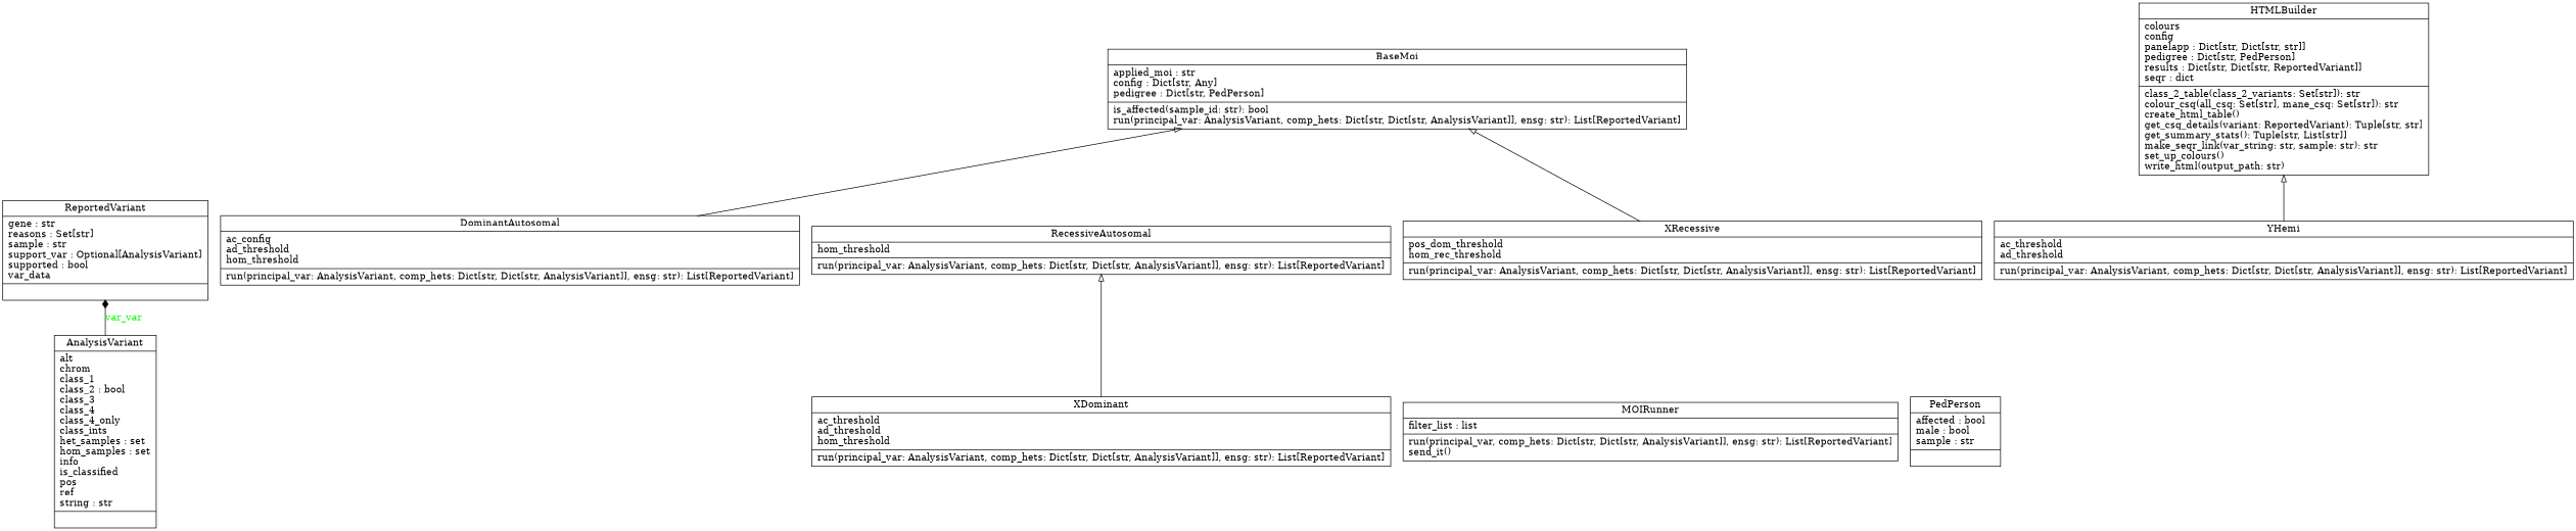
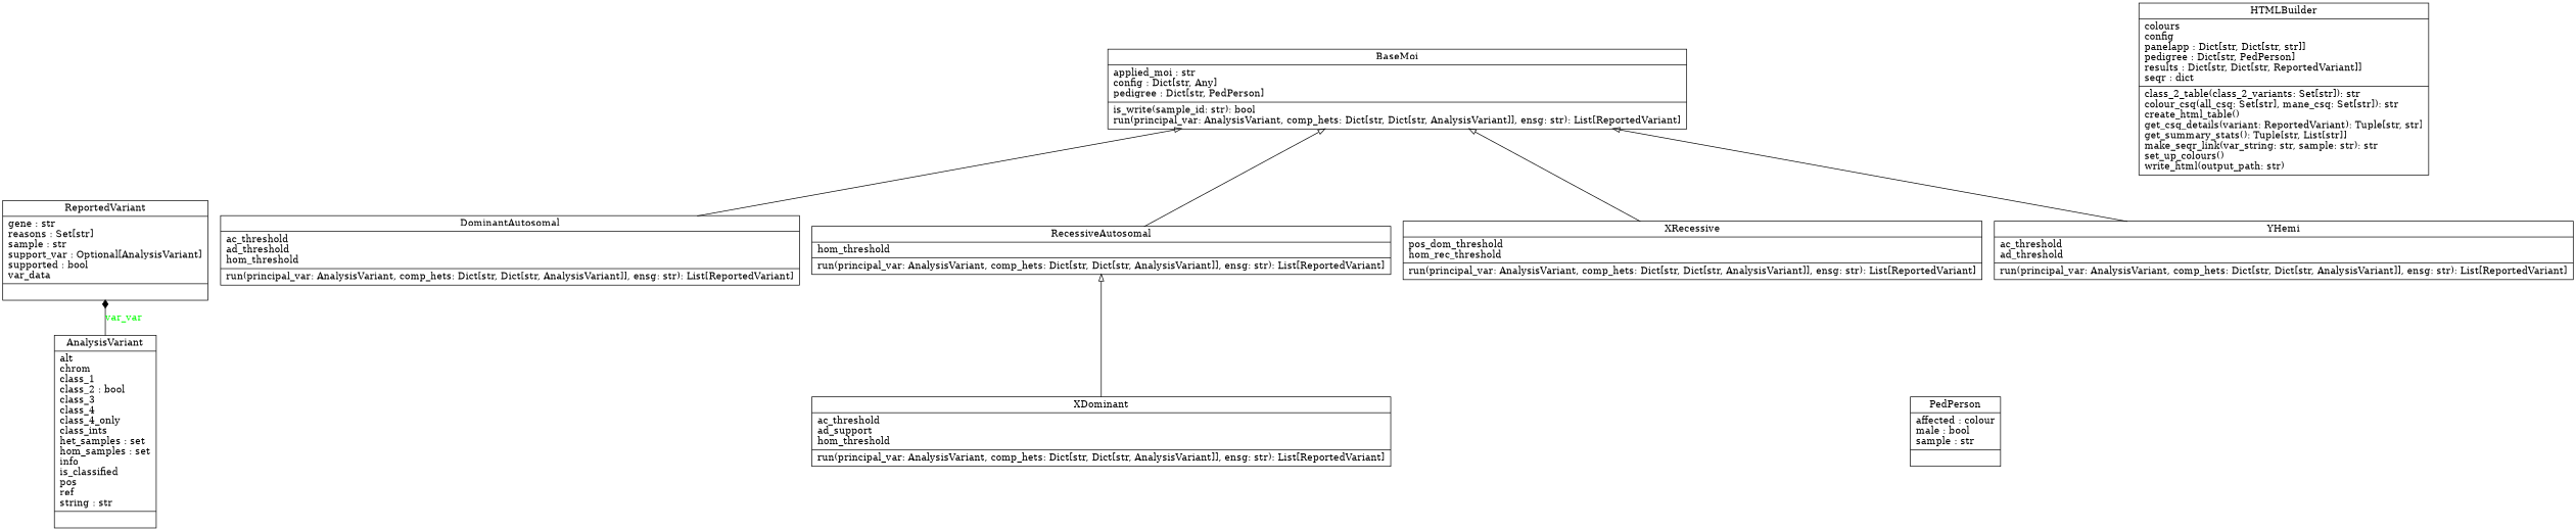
  digraph {
    rankdir=BT
    node [color=black fontcolor=black shape=record style=solid]
    edge [arrowhead=empty arrowtail=none]
    n1 [label="{AnalysisVariant|alt\lchrom\lclass_1\lclass_2 : bool\lclass_3\lclass_4\lclass_4_only\lclass_ints\lhet_samples : set\lhom_samples : set\linfo\lis_classified\lpos\lref\lstring : str\l|}"]
    n2 [label="{ReportedVariant|gene : str\lreasons : Set[str]\lsample : str\lsupport_var : Optional[AnalysisVariant]\lsupported : bool\lvar_data\l|}"]
-   n3 [label="{BaseMoi|applied_moi : str\lconfig : Dict[str, Any]\lpedigree : Dict[str, PedPerson]\l|is_affected(sample_id: str): bool\lrun(principal_var: AnalysisVariant, comp_hets: Dict[str, Dict[str, AnalysisVariant]], ensg: str): List[ReportedVariant]\l}"]
-   n4 [label="{DominantAutosomal|ac_config\lad_threshold\lhom_threshold\l|run(principal_var: AnalysisVariant, comp_hets: Dict[str, Dict[str, AnalysisVariant]], ensg: str): List[ReportedVariant]\l}"]
+   n3 [label="{BaseMoi|applied_moi : str\lconfig : Dict[str, Any]\lpedigree : Dict[str, PedPerson]\l|is_write(sample_id: str): bool\lrun(principal_var: AnalysisVariant, comp_hets: Dict[str, Dict[str, AnalysisVariant]], ensg: str): List[ReportedVariant]\l}"]
+   n4 [label="{DominantAutosomal|ac_threshold\lad_threshold\lhom_threshold\l|run(principal_var: AnalysisVariant, comp_hets: Dict[str, Dict[str, AnalysisVariant]], ensg: str): List[ReportedVariant]\l}"]
    n5 [label="{HTMLBuilder|colours\lconfig\lpanelapp : Dict[str, Dict[str, str]]\lpedigree : Dict[str, PedPerson]\lresults : Dict[str, Dict[str, ReportedVariant]]\lseqr : dict\l|class_2_table(class_2_variants: Set[str]): str\lcolour_csq(all_csq: Set[str], mane_csq: Set[str]): str\lcreate_html_table()\lget_csq_details(variant: ReportedVariant): Tuple[str, str]\lget_summary_stats(): Tuple[str, List[str]]\lmake_seqr_link(var_string: str, sample: str): str\lset_up_colours()\lwrite_html(output_path: str)\l}"]
-   n6 [label="{MOIRunner|filter_list : list\l|run(principal_var, comp_hets: Dict[str, Dict[str, AnalysisVariant]], ensg: str): List[ReportedVariant]\lsend_it()\l}"]
-   n7 [label="{PedPerson|affected : bool\lmale : bool\lsample : str\l|}"]
+   n7 [label="{PedPerson|affected : colour\lmale : bool\lsample : str\l|}"]
    n8 [label="{RecessiveAutosomal|hom_threshold\l|run(principal_var: AnalysisVariant, comp_hets: Dict[str, Dict[str, AnalysisVariant]], ensg: str): List[ReportedVariant]\l}"]
-   n9 [label="{XDominant|ac_threshold\lad_threshold\lhom_threshold\l|run(principal_var: AnalysisVariant, comp_hets: Dict[str, Dict[str, AnalysisVariant]], ensg: str): List[ReportedVariant]\l}"]
+   n9 [label="{XDominant|ac_threshold\lad_support\lhom_threshold\l|run(principal_var: AnalysisVariant, comp_hets: Dict[str, Dict[str, AnalysisVariant]], ensg: str): List[ReportedVariant]\l}"]
    n10 [label="{XRecessive|pos_dom_threshold\lhom_rec_threshold\l|run(principal_var: AnalysisVariant, comp_hets: Dict[str, Dict[str, AnalysisVariant]], ensg: str): List[ReportedVariant]\l}"]
    n11 [label="{YHemi|ac_threshold\lad_threshold\l|run(principal_var: AnalysisVariant, comp_hets: Dict[str, Dict[str, AnalysisVariant]], ensg: str): List[ReportedVariant]\l}"]
    n1 -> n2 [arrowhead=diamond fontcolor=green label=var_var style=solid]
    n4 -> n3
+   n8 -> n3
    n9 -> n8
    n10 -> n3
-   n11 -> n5
+   n11 -> n3
  }
